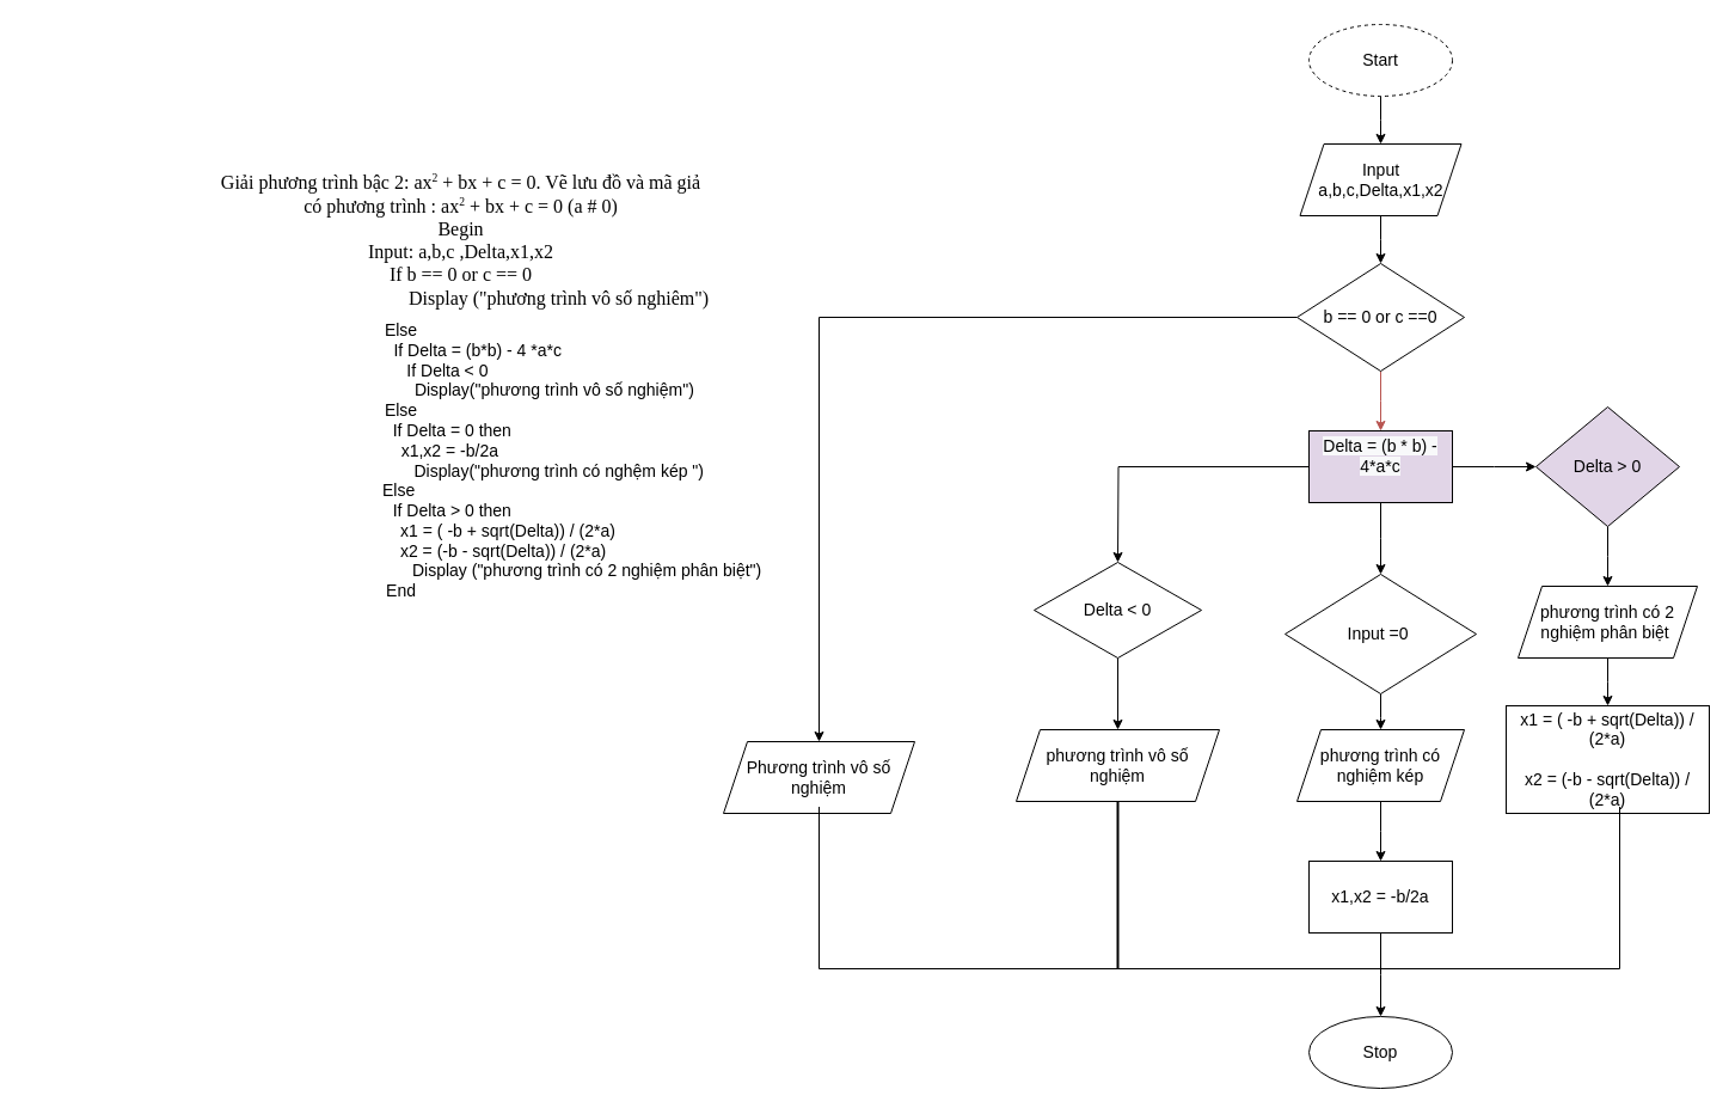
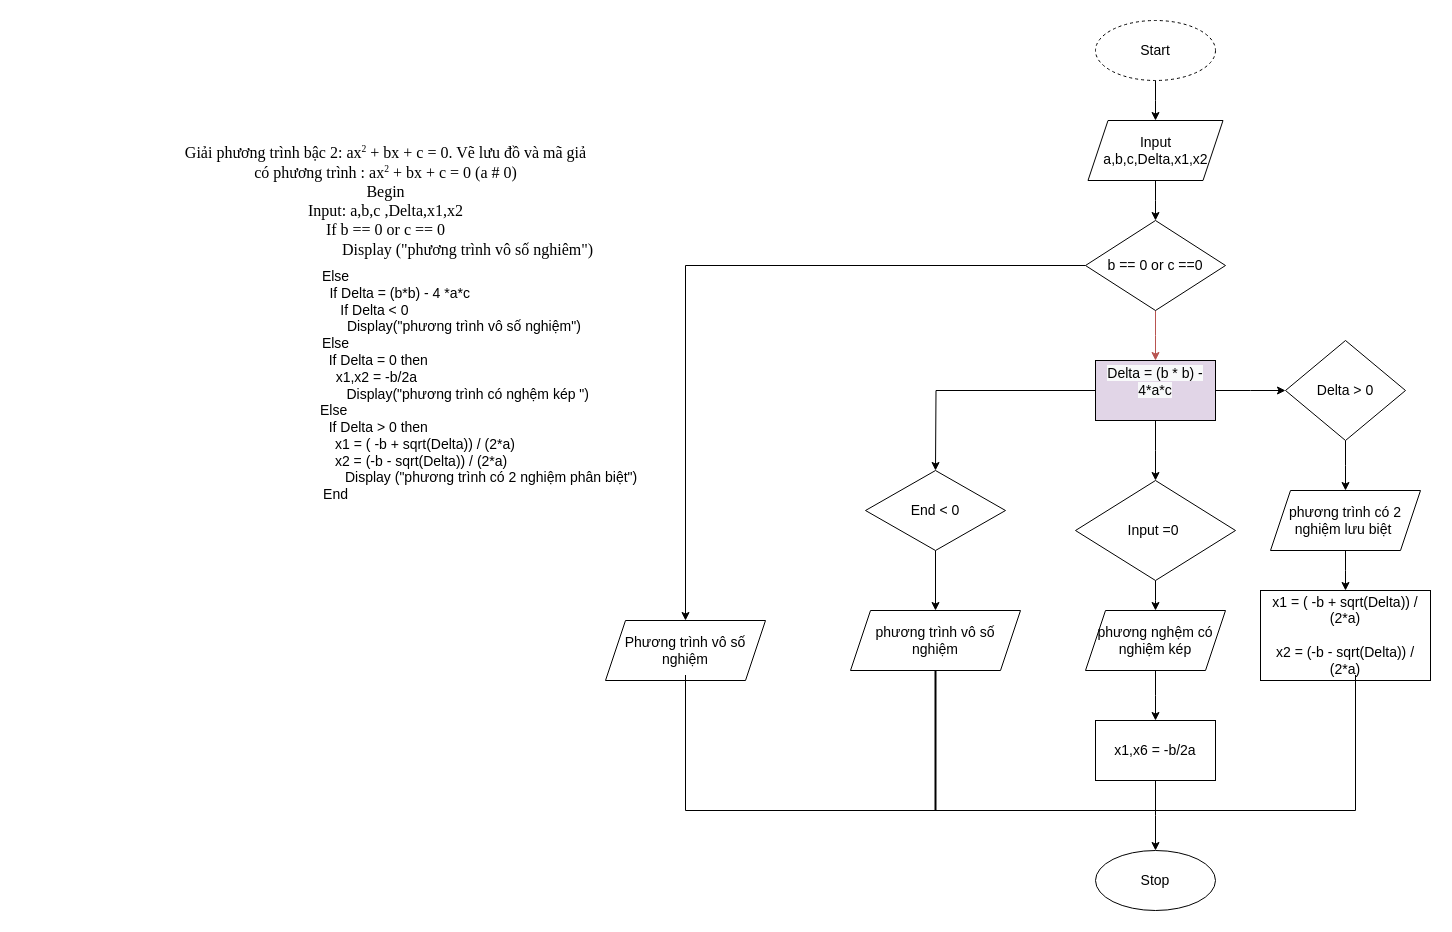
  <mxCell id="0" />
  <mxCell id="1" parent="0" />
  <mxCell id="2" value="&lt;span id=&quot;docs-internal-guid-d89298b6-7fff-8a3f-a5d8-ad3dc8897e2b&quot;&gt;&lt;span style=&quot;font-size: 12pt; font-family: &amp;quot;Times New Roman&amp;quot;; background-color: transparent; font-variant-numeric: normal; font-variant-east-asian: normal; vertical-align: baseline;&quot;&gt;Giải phương trình bậc 2: ax&lt;/span&gt;&lt;span style=&quot;font-size: 12pt; font-family: &amp;quot;Times New Roman&amp;quot;; background-color: transparent; font-variant-numeric: normal; font-variant-east-asian: normal; vertical-align: baseline;&quot;&gt;&lt;span style=&quot;font-size:0.6em;vertical-align:super;&quot;&gt;2&lt;/span&gt;&lt;/span&gt;&lt;span style=&quot;font-size: 12pt; font-family: &amp;quot;Times New Roman&amp;quot;; background-color: transparent; font-variant-numeric: normal; font-variant-east-asian: normal; vertical-align: baseline;&quot;&gt; + bx + c = 0. Vẽ lưu đồ và mã giả&lt;br&gt;có phương trình :&amp;nbsp;&lt;span id=&quot;docs-internal-guid-57ad7f19-7fff-0a9b-5f02-3a5738070943&quot;&gt;&lt;span style=&quot;font-size: 12pt; background-color: transparent; font-variant-numeric: normal; font-variant-east-asian: normal; vertical-align: baseline;&quot;&gt;ax&lt;/span&gt;&lt;span style=&quot;font-size: 12pt; background-color: transparent; font-variant-numeric: normal; font-variant-east-asian: normal; vertical-align: baseline;&quot;&gt;&lt;span style=&quot;font-size:0.6em;vertical-align:super;&quot;&gt;2&lt;/span&gt;&lt;/span&gt;&lt;span style=&quot;font-size: 12pt; background-color: transparent; font-variant-numeric: normal; font-variant-east-asian: normal; vertical-align: baseline;&quot;&gt; + bx + c = 0 (a # 0)&lt;br&gt;&lt;/span&gt;&lt;/span&gt;Begin&lt;br&gt;Input: a,b,c ,Delta,x1,x2&lt;br&gt;If b == 0 or c == 0&lt;br&gt;&amp;nbsp; &amp;nbsp; &amp;nbsp; &amp;nbsp; &amp;nbsp; &amp;nbsp; &amp;nbsp; &amp;nbsp; &amp;nbsp; &amp;nbsp; &amp;nbsp; &amp;nbsp; &amp;nbsp; &amp;nbsp; &amp;nbsp; &amp;nbsp; &amp;nbsp; &amp;nbsp; &amp;nbsp; &amp;nbsp; &amp;nbsp;Display (&quot;phương trình vô số nghiêm&quot;)&lt;br&gt;&lt;br&gt;&lt;/span&gt;&lt;/span&gt;" style="text;html=1;align=center;verticalAlign=middle;resizable=0;points=[];autosize=1;strokeColor=none;fillColor=none;" vertex="1" parent="1"><mxGeometry x="165" y="135" width="440" height="150" as="geometry" /></mxCell>
  <mxCell id="3" value="&lt;font style=&quot;font-size: 14px;&quot;&gt;Else&lt;br&gt;&amp;nbsp; &amp;nbsp; &amp;nbsp; &amp;nbsp; &amp;nbsp; &amp;nbsp; &amp;nbsp; &amp;nbsp; &amp;nbsp; &amp;nbsp; &amp;nbsp; &amp;nbsp; &amp;nbsp; &amp;nbsp; &amp;nbsp; &amp;nbsp; &amp;nbsp;If Delta = (b*b) - 4 *a*c&lt;br&gt;&amp;nbsp; &amp;nbsp; &amp;nbsp; &amp;nbsp; &amp;nbsp; &amp;nbsp; &amp;nbsp; &amp;nbsp; &amp;nbsp; &amp;nbsp; If Delta &amp;lt; 0&lt;br&gt;&amp;nbsp; &amp;nbsp; &amp;nbsp; &amp;nbsp; &amp;nbsp; &amp;nbsp; &amp;nbsp; &amp;nbsp; &amp;nbsp; &amp;nbsp; &amp;nbsp; &amp;nbsp; &amp;nbsp; &amp;nbsp; &amp;nbsp; &amp;nbsp; &amp;nbsp; &amp;nbsp; &amp;nbsp; &amp;nbsp; &amp;nbsp; &amp;nbsp; &amp;nbsp; &amp;nbsp; &amp;nbsp; &amp;nbsp; &amp;nbsp; &amp;nbsp; &amp;nbsp; &amp;nbsp; &amp;nbsp; &amp;nbsp; &amp;nbsp; Display(&quot;phương trình vô số nghiệm&quot;)&lt;br&gt;Else&lt;br&gt;&amp;nbsp; &amp;nbsp; &amp;nbsp; &amp;nbsp; &amp;nbsp; &amp;nbsp; &amp;nbsp; &amp;nbsp; &amp;nbsp; &amp;nbsp; &amp;nbsp; &amp;nbsp;If Delta = 0 then&amp;nbsp;&lt;br&gt;&amp;nbsp; &amp;nbsp; &amp;nbsp; &amp;nbsp; &amp;nbsp; &amp;nbsp; &amp;nbsp; &amp;nbsp; &amp;nbsp; &amp;nbsp; &amp;nbsp;x1,x2 = -b/2a&lt;br&gt;&amp;nbsp; &amp;nbsp; &amp;nbsp; &amp;nbsp; &amp;nbsp; &amp;nbsp; &amp;nbsp; &amp;nbsp; &amp;nbsp; &amp;nbsp; &amp;nbsp; &amp;nbsp; &amp;nbsp; &amp;nbsp; &amp;nbsp; &amp;nbsp; &amp;nbsp; &amp;nbsp; &amp;nbsp; &amp;nbsp; &amp;nbsp; &amp;nbsp; &amp;nbsp; &amp;nbsp; &amp;nbsp; &amp;nbsp; &amp;nbsp; &amp;nbsp; &amp;nbsp; &amp;nbsp; &amp;nbsp; &amp;nbsp; &amp;nbsp; &amp;nbsp; Display(&quot;phương trình có nghệm kép &quot;)&lt;br&gt;Else&amp;nbsp;&lt;br&gt;&amp;nbsp; &amp;nbsp; &amp;nbsp; &amp;nbsp; &amp;nbsp; &amp;nbsp; &amp;nbsp; &amp;nbsp; &amp;nbsp; &amp;nbsp; &amp;nbsp; &amp;nbsp;If Delta &amp;gt; 0 then&amp;nbsp;&lt;br&gt;&amp;nbsp; &amp;nbsp; &amp;nbsp; &amp;nbsp; &amp;nbsp; &amp;nbsp; &amp;nbsp; &amp;nbsp; &amp;nbsp; &amp;nbsp; &amp;nbsp; &amp;nbsp; &amp;nbsp; &amp;nbsp; &amp;nbsp; &amp;nbsp; &amp;nbsp; &amp;nbsp; &amp;nbsp; &amp;nbsp; &amp;nbsp; &amp;nbsp; &amp;nbsp; x1 = ( -b + sqrt(Delta)) / (2*a)&lt;br&gt;&amp;nbsp; &amp;nbsp; &amp;nbsp; &amp;nbsp; &amp;nbsp; &amp;nbsp; &amp;nbsp; &amp;nbsp; &amp;nbsp; &amp;nbsp; &amp;nbsp; &amp;nbsp; &amp;nbsp; &amp;nbsp; &amp;nbsp; &amp;nbsp; &amp;nbsp; &amp;nbsp; &amp;nbsp; &amp;nbsp; &amp;nbsp; &amp;nbsp; x2 = (-b - sqrt(Delta)) / (2*a)&lt;br&gt;&amp;nbsp; &amp;nbsp; &amp;nbsp; &amp;nbsp; &amp;nbsp; &amp;nbsp; &amp;nbsp; &amp;nbsp; &amp;nbsp; &amp;nbsp; &amp;nbsp; &amp;nbsp; &amp;nbsp; &amp;nbsp; &amp;nbsp; &amp;nbsp; &amp;nbsp; &amp;nbsp; &amp;nbsp; &amp;nbsp; &amp;nbsp; &amp;nbsp; &amp;nbsp; &amp;nbsp; &amp;nbsp; &amp;nbsp; &amp;nbsp; &amp;nbsp; &amp;nbsp; &amp;nbsp; &amp;nbsp; &amp;nbsp; &amp;nbsp; &amp;nbsp; &amp;nbsp; &amp;nbsp; &amp;nbsp; &amp;nbsp; &amp;nbsp; &amp;nbsp; Display (&quot;phương trình có 2 nghiệm phân biệt&quot;)&lt;br&gt;End&lt;/font&gt;" style="text;html=1;align=center;verticalAlign=middle;resizable=0;points=[];autosize=1;strokeColor=none;fillColor=none;" vertex="1" parent="1"><mxGeometry x="20" y="260" width="630" height="250" as="geometry" /></mxCell>
  <mxCell id="4" style="edgeStyle=orthogonalEdgeStyle;rounded=0;orthogonalLoop=1;jettySize=auto;html=1;fontSize=14;" edge="1" parent="1" source="5"><mxGeometry relative="1" as="geometry"><mxPoint x="1155" y="120" as="targetPoint" /></mxGeometry></mxCell>
  <mxCell id="5" value="Start" style="ellipse;whiteSpace=wrap;html=1;fontSize=14;dashed=1;" vertex="1" parent="1"><mxGeometry x="1095" y="20" width="120" height="60" as="geometry" /></mxCell>
  <mxCell id="6" style="edgeStyle=orthogonalEdgeStyle;rounded=0;orthogonalLoop=1;jettySize=auto;html=1;entryX=0.5;entryY=0;entryDx=0;entryDy=0;fontSize=14;" edge="1" parent="1" source="7"><mxGeometry relative="1" as="geometry"><mxPoint x="1155" y="220" as="targetPoint" /></mxGeometry></mxCell>
  <mxCell id="7" value="Input a,b,c,Delta,x1,x2" style="shape=parallelogram;perimeter=parallelogramPerimeter;whiteSpace=wrap;html=1;fixedSize=1;fontSize=14;" vertex="1" parent="1"><mxGeometry x="1087.5" y="120" width="135" height="60" as="geometry" /></mxCell>
  <mxCell id="8" style="edgeStyle=orthogonalEdgeStyle;rounded=0;orthogonalLoop=1;jettySize=auto;html=1;entryX=0.5;entryY=0;entryDx=0;entryDy=0;fontSize=14;" edge="1" parent="1" source="10" target="11"><mxGeometry relative="1" as="geometry" /></mxCell>
  <mxCell id="9" style="edgeStyle=orthogonalEdgeStyle;rounded=0;orthogonalLoop=1;jettySize=auto;html=1;fontSize=14;fillColor=#f8cecc;strokeColor=#b85450;" edge="1" parent="1" source="10"><mxGeometry relative="1" as="geometry"><mxPoint x="1155" y="360" as="targetPoint" /></mxGeometry></mxCell>
  <mxCell id="10" value="b == 0 or c ==0" style="rhombus;whiteSpace=wrap;html=1;fontSize=14;" vertex="1" parent="1"><mxGeometry x="1085" y="220" width="140" height="90" as="geometry" /></mxCell>
  <mxCell id="11" value="Phương trình vô số nghiệm" style="shape=parallelogram;perimeter=parallelogramPerimeter;whiteSpace=wrap;html=1;fixedSize=1;fontSize=14;" vertex="1" parent="1"><mxGeometry x="605" y="620" width="160" height="60" as="geometry" /></mxCell>
  <mxCell id="12" style="edgeStyle=orthogonalEdgeStyle;rounded=0;orthogonalLoop=1;jettySize=auto;html=1;fontSize=14;" edge="1" parent="1" source="15"><mxGeometry relative="1" as="geometry"><mxPoint x="1285" y="390" as="targetPoint" /></mxGeometry></mxCell>
  <mxCell id="13" style="edgeStyle=orthogonalEdgeStyle;rounded=0;orthogonalLoop=1;jettySize=auto;html=1;fontSize=14;" edge="1" parent="1" source="15"><mxGeometry relative="1" as="geometry"><mxPoint x="935" y="470" as="targetPoint" /></mxGeometry></mxCell>
  <mxCell id="14" style="edgeStyle=orthogonalEdgeStyle;rounded=0;orthogonalLoop=1;jettySize=auto;html=1;fontSize=14;" edge="1" parent="1" source="15"><mxGeometry relative="1" as="geometry"><mxPoint x="1155" y="480" as="targetPoint" /></mxGeometry></mxCell>
  <mxCell id="15" value="&#10;&lt;span style=&quot;color: rgb(0, 0, 0); font-family: Helvetica; font-size: 14px; font-style: normal; font-variant-ligatures: normal; font-variant-caps: normal; font-weight: 400; letter-spacing: normal; orphans: 2; text-align: center; text-indent: 0px; text-transform: none; widows: 2; word-spacing: 0px; -webkit-text-stroke-width: 0px; background-color: rgb(248, 249, 250); text-decoration-thickness: initial; text-decoration-style: initial; text-decoration-color: initial; float: none; display: inline !important;&quot;&gt;Delta = (b * b) - 4*a*c&lt;/span&gt;&#10;&#10;" style="whiteSpace=wrap;html=1;fontSize=14;fillColor=#e1d5e7;" vertex="1" parent="1"><mxGeometry x="1095" y="360" width="120" height="60" as="geometry" /></mxCell>
  <mxCell id="16" style="edgeStyle=orthogonalEdgeStyle;rounded=0;orthogonalLoop=1;jettySize=auto;html=1;fontSize=14;" edge="1" parent="1" source="17"><mxGeometry relative="1" as="geometry"><mxPoint x="1345" y="490" as="targetPoint" /></mxGeometry></mxCell>
- <mxCell id="17" value="Delta &amp;gt; 0" style="rhombus;whiteSpace=wrap;html=1;fontSize=14;fillColor=#e1d5e7;" vertex="1" parent="1"><mxGeometry x="1285" y="340" width="120" height="100" as="geometry" /></mxCell>
+ <mxCell id="17" value="Delta &amp;gt; 0" style="rhombus;whiteSpace=wrap;html=1;fontSize=14;" vertex="1" parent="1"><mxGeometry x="1285" y="340" width="120" height="100" as="geometry" /></mxCell>
  <mxCell id="18" style="edgeStyle=orthogonalEdgeStyle;rounded=0;orthogonalLoop=1;jettySize=auto;html=1;fontSize=14;entryX=0.5;entryY=0;entryDx=0;entryDy=0;" edge="1" parent="1" source="19" target="22"><mxGeometry relative="1" as="geometry"><mxPoint x="935" y="590" as="targetPoint" /></mxGeometry></mxCell>
- <mxCell id="19" value="Delta &amp;lt; 0" style="rhombus;whiteSpace=wrap;html=1;fontSize=14;" vertex="1" parent="1"><mxGeometry x="865" y="470" width="140" height="80" as="geometry" /></mxCell>
+ <mxCell id="19" value="End &amp;lt; 0" style="rhombus;whiteSpace=wrap;html=1;fontSize=14;" vertex="1" parent="1"><mxGeometry x="865" y="470" width="140" height="80" as="geometry" /></mxCell>
  <mxCell id="20" style="edgeStyle=orthogonalEdgeStyle;rounded=0;orthogonalLoop=1;jettySize=auto;html=1;fontSize=14;" edge="1" parent="1" source="21"><mxGeometry relative="1" as="geometry"><mxPoint x="1155" y="610" as="targetPoint" /></mxGeometry></mxCell>
  <mxCell id="21" value="Input =0&amp;nbsp;" style="rhombus;whiteSpace=wrap;html=1;fontSize=14;" vertex="1" parent="1"><mxGeometry x="1075" y="480" width="160" height="100" as="geometry" /></mxCell>
  <mxCell id="22" value="phương trình vô số nghiệm" style="shape=parallelogram;perimeter=parallelogramPerimeter;whiteSpace=wrap;html=1;fixedSize=1;fontSize=14;" vertex="1" parent="1"><mxGeometry x="850" y="610" width="170" height="60" as="geometry" /></mxCell>
  <mxCell id="23" style="edgeStyle=orthogonalEdgeStyle;rounded=0;orthogonalLoop=1;jettySize=auto;html=1;fontSize=14;" edge="1" parent="1" source="24"><mxGeometry relative="1" as="geometry"><mxPoint x="1155" y="720" as="targetPoint" /></mxGeometry></mxCell>
- <mxCell id="24" value="phương trình có nghiệm kép" style="shape=parallelogram;perimeter=parallelogramPerimeter;whiteSpace=wrap;html=1;fixedSize=1;fontSize=14;" vertex="1" parent="1"><mxGeometry x="1085" y="610" width="140" height="60" as="geometry" /></mxCell>
+ <mxCell id="24" value="phương nghệm có nghiệm kép" style="shape=parallelogram;perimeter=parallelogramPerimeter;whiteSpace=wrap;html=1;fixedSize=1;fontSize=14;" vertex="1" parent="1"><mxGeometry x="1085" y="610" width="140" height="60" as="geometry" /></mxCell>
  <mxCell id="25" style="edgeStyle=orthogonalEdgeStyle;rounded=0;orthogonalLoop=1;jettySize=auto;html=1;fontSize=14;" edge="1" parent="1" source="26"><mxGeometry relative="1" as="geometry"><mxPoint x="1155" y="850" as="targetPoint" /></mxGeometry></mxCell>
- <mxCell id="26" value="x1,x2 = -b/2a" style="whiteSpace=wrap;html=1;fontSize=14;" vertex="1" parent="1"><mxGeometry x="1095" y="720" width="120" height="60" as="geometry" /></mxCell>
+ <mxCell id="26" value="x1,x6 = -b/2a" style="whiteSpace=wrap;html=1;fontSize=14;" vertex="1" parent="1"><mxGeometry x="1095" y="720" width="120" height="60" as="geometry" /></mxCell>
  <mxCell id="27" style="edgeStyle=orthogonalEdgeStyle;rounded=0;orthogonalLoop=1;jettySize=auto;html=1;fontSize=14;" edge="1" parent="1" source="28"><mxGeometry relative="1" as="geometry"><mxPoint x="1345" y="590" as="targetPoint" /></mxGeometry></mxCell>
- <mxCell id="28" value="phương trình có 2 nghiệm phân biệt&amp;nbsp;" style="shape=parallelogram;perimeter=parallelogramPerimeter;whiteSpace=wrap;html=1;fixedSize=1;fontSize=14;" vertex="1" parent="1"><mxGeometry x="1270" y="490" width="150" height="60" as="geometry" /></mxCell>
+ <mxCell id="28" value="phương trình có 2 nghiệm lưu biệt&amp;nbsp;" style="shape=parallelogram;perimeter=parallelogramPerimeter;whiteSpace=wrap;html=1;fixedSize=1;fontSize=14;" vertex="1" parent="1"><mxGeometry x="1270" y="490" width="150" height="60" as="geometry" /></mxCell>
  <mxCell id="29" value="&lt;span style=&quot;&quot;&gt;x1 = ( -b + sqrt(Delta)) / (2*a)&lt;/span&gt;&lt;br style=&quot;&quot;&gt;&lt;span style=&quot;&quot;&gt;&amp;nbsp; &amp;nbsp; &amp;nbsp; &amp;nbsp; &amp;nbsp; &amp;nbsp; &amp;nbsp; &amp;nbsp; &amp;nbsp; &amp;nbsp; &amp;nbsp; &amp;nbsp; &amp;nbsp; &amp;nbsp; &amp;nbsp; &amp;nbsp; &amp;nbsp; &amp;nbsp; &amp;nbsp; &amp;nbsp; &amp;nbsp; &amp;nbsp; x2 = (-b - sqrt(Delta)) / (2*a)&lt;/span&gt;" style="whiteSpace=wrap;html=1;fontSize=14;" vertex="1" parent="1"><mxGeometry x="1260" y="590" width="170" height="90" as="geometry" /></mxCell>
  <mxCell id="30" value="" style="shape=partialRectangle;whiteSpace=wrap;html=1;bottom=1;right=1;left=1;top=0;fillColor=none;routingCenterX=-0.5;fontSize=14;" vertex="1" parent="1"><mxGeometry x="685" y="675" width="670" height="135" as="geometry" /></mxCell>
  <mxCell id="31" value="" style="line;strokeWidth=2;direction=south;html=1;fontSize=14;" vertex="1" parent="1"><mxGeometry x="930" y="670" width="10" height="140" as="geometry" /></mxCell>
  <mxCell id="32" value="Stop" style="ellipse;whiteSpace=wrap;html=1;fontSize=14;" vertex="1" parent="1"><mxGeometry x="1095" y="850" width="120" height="60" as="geometry" /></mxCell>
